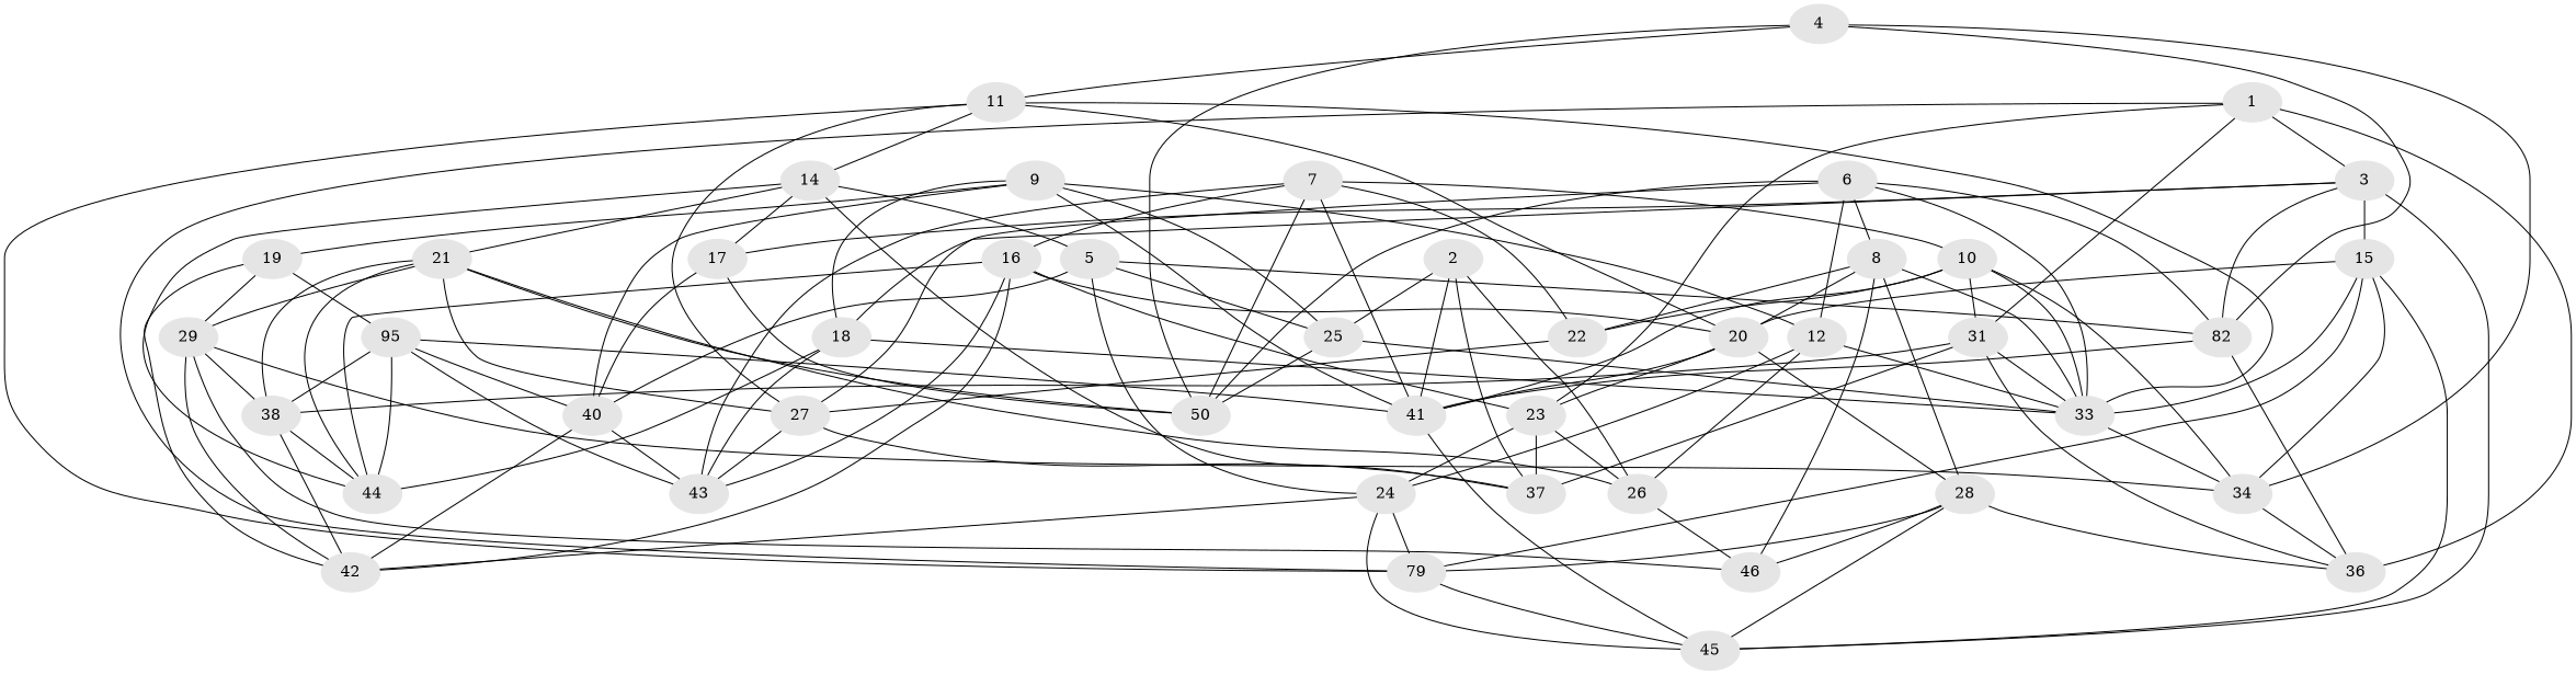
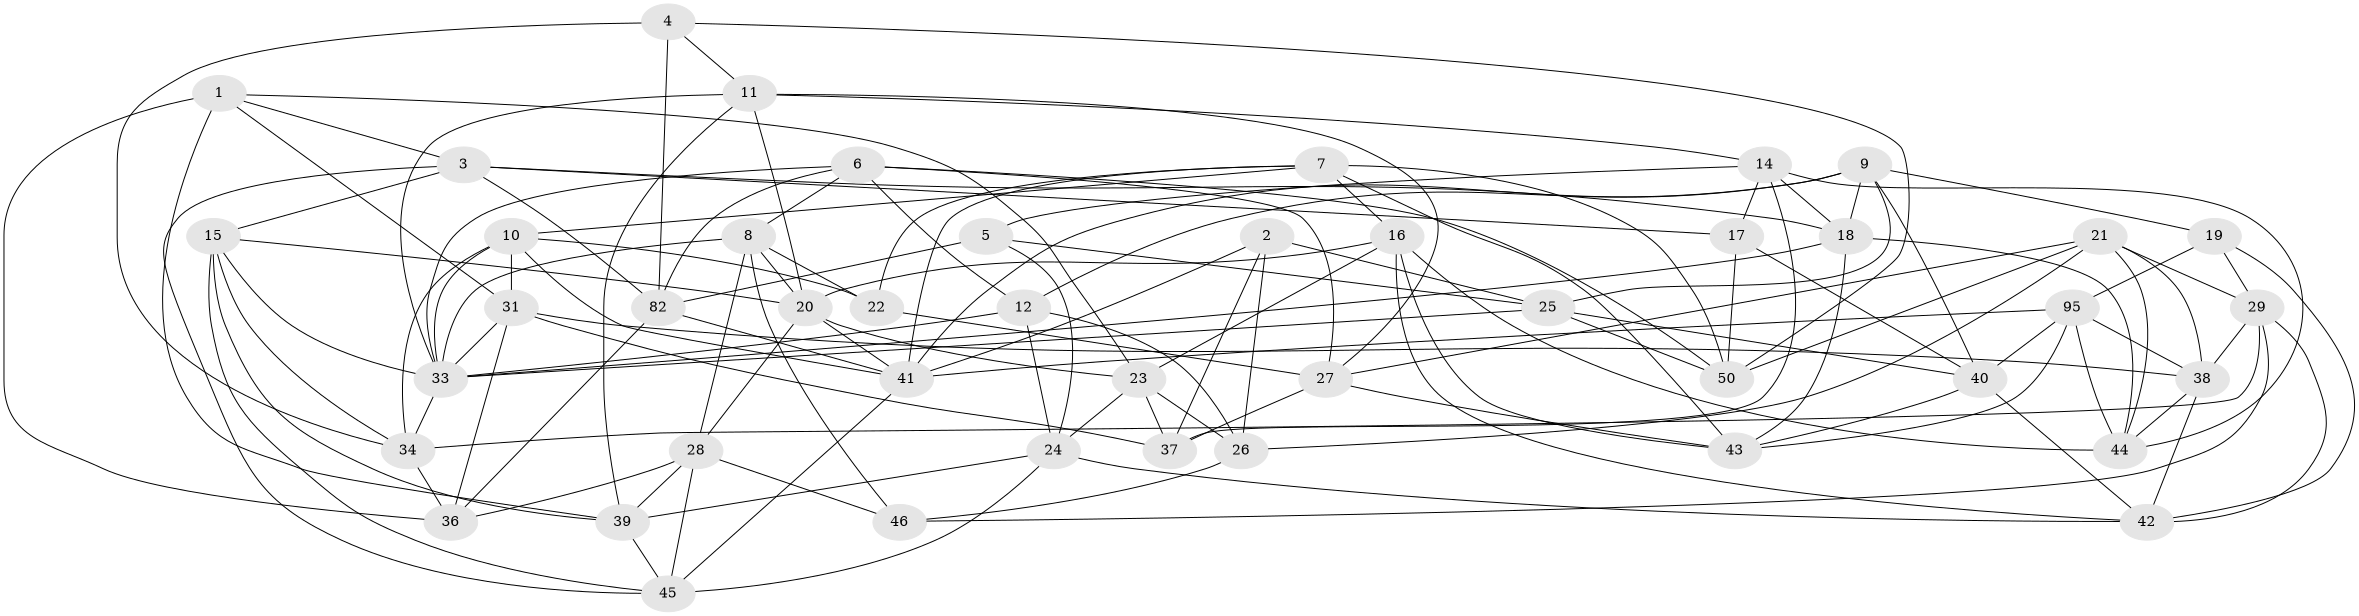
  graph {
    node [color=gray90 style=filled]
    edge [weight=1.0]
    1
    3
    23
    31
    36
-   39 [label=79]
+   39
    15
    17
    18
    n10 [label=82]
    45
    26
    37
    24
    33
    38
    2
    25
    41
    n20 [label=50]
    46
    34
    20
    40
    43
    44
    4
    11
    27
    14
    5
    42
    6
    8
    12
    22
    28
    7
    10
    16
    9
    19
    29
    n44 [label=95]
    21
    1 -- 3
    1 -- 23
    1 -- 31
    1 -- 36 [weight=2.0]
    1 -- 39
    3 -- 15
    3 -- 17
    3 -- 18
    3 -- n10
    3 -- 45
    23 -- 26
    23 -- 37
    23 -- 24
    31 -- 36
    31 -- 37
    31 -- 33
    31 -- 38
    39 -- 45
    15 -- 39
    15 -- 45
    15 -- 33
    15 -- 34
    15 -- 20
    17 -- n20
    17 -- 40
    18 -- 33
    18 -- 43
    18 -- 44
    n10 -- 36
    n10 -- 41
    26 -- 46
    24 -- 39
    24 -- 45
    24 -- 42
    33 -- 34
    38 -- 44
    38 -- 42
    2 -- 26
    2 -- 37
    2 -- 25
    2 -- 41
    25 -- 33
    25 -- n20
    41 -- 45
    34 -- 36
    20 -- 23
    20 -- 41
    20 -- 28
    40 -- 43
    40 -- 42
    4 -- n10
    4 -- n20
    4 -- 34
    4 -- 11
    11 -- 39
    11 -- 33
    11 -- 20
    11 -- 27
    11 -- 14
    27 -- 37
    27 -- 43
    14 -- 17
-   14 -- 21
+   14 -- 18
    14 -- 37
    14 -- 44
    14 -- 5
    5 -- n10
    5 -- 24
    5 -- 25
-   5 -- 40
+   25 -- 40
    6 -- n10
    6 -- 33
    6 -- n20
    6 -- 27
    6 -- 8
    6 -- 12
    8 -- 33
    8 -- 46
    8 -- 20
    8 -- 22
    8 -- 28
    12 -- 26
    12 -- 24
    12 -- 33
    22 -- 27
    28 -- 36
    28 -- 39
    28 -- 45
    28 -- 46
    7 -- 41
    7 -- n20
    7 -- 43
    7 -- 22
    7 -- 10
    7 -- 16
    10 -- 31
    10 -- 33
    10 -- 41
    10 -- 34
    10 -- 22
    16 -- 23
    16 -- 20
    16 -- 43
    16 -- 44
    16 -- 42
    9 -- 18
    9 -- 25
    9 -- 41
    9 -- 40
    9 -- 12
    9 -- 19
    19 -- 42
    19 -- 29
    19 -- n44
    29 -- 38
    29 -- 46
    29 -- 34
    29 -- 42
    n44 -- 38
    n44 -- 41
    n44 -- 40
    n44 -- 43
    n44 -- 44
    21 -- 26
    21 -- 38
    21 -- n20
    21 -- 44
    21 -- 27
    21 -- 29
  }
